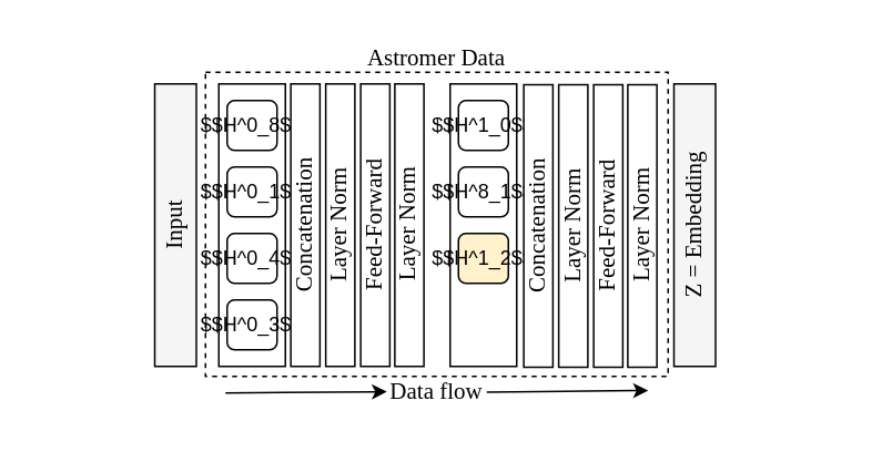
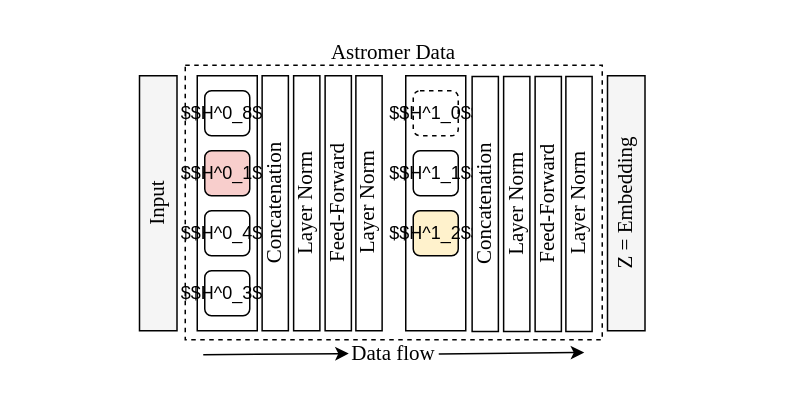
  <mxCell id="0" />
  <mxCell id="1" parent="0" />
  <mxCell id="2" value="" style="rounded=0;whiteSpace=wrap;html=1;fillColor=none;dashed=1;" vertex="1" parent="1"><mxGeometry x="123" y="43" width="278" height="183" as="geometry" /></mxCell>
  <mxCell id="3" value="" style="rounded=0;whiteSpace=wrap;html=1;" vertex="1" parent="1"><mxGeometry x="131" y="50" width="40" height="170" as="geometry" /></mxCell>
  <mxCell id="4" value="$$H^0_8$$" style="rounded=1;whiteSpace=wrap;html=1;" vertex="1" parent="1"><mxGeometry x="136" y="60" width="30" height="30" as="geometry" /></mxCell>
- <mxCell id="5" value="$$H^0_1$$" style="rounded=1;whiteSpace=wrap;html=1;" vertex="1" parent="1"><mxGeometry x="136" y="100" width="30" height="30" as="geometry" /></mxCell>
+ <mxCell id="5" value="$$H^0_1$$" style="rounded=1;whiteSpace=wrap;html=1;fillColor=#f8cecc;" vertex="1" parent="1"><mxGeometry x="136" y="100" width="30" height="30" as="geometry" /></mxCell>
  <mxCell id="6" value="$$H^0_4$$" style="rounded=1;whiteSpace=wrap;html=1;" vertex="1" parent="1"><mxGeometry x="136" y="140" width="30" height="30" as="geometry" /></mxCell>
  <mxCell id="7" value="$$H^0_3$$" style="rounded=1;whiteSpace=wrap;html=1;" vertex="1" parent="1"><mxGeometry x="136" y="180" width="30" height="30" as="geometry" /></mxCell>
  <mxCell id="8" value="" style="rounded=0;whiteSpace=wrap;html=1;" vertex="1" parent="1"><mxGeometry x="270" y="50" width="40" height="170" as="geometry" /></mxCell>
- <mxCell id="9" value="$$H^1_0$$" style="rounded=1;whiteSpace=wrap;html=1;" vertex="1" parent="1"><mxGeometry x="275" y="60" width="30" height="30" as="geometry" /></mxCell>
- <mxCell id="10" value="$$H^8_1$$" style="rounded=1;whiteSpace=wrap;html=1;" vertex="1" parent="1"><mxGeometry x="275" y="100" width="30" height="30" as="geometry" /></mxCell>
+ <mxCell id="9" value="$$H^1_0$$" style="rounded=1;whiteSpace=wrap;html=1;dashed=1;" vertex="1" parent="1"><mxGeometry x="275" y="60" width="30" height="30" as="geometry" /></mxCell>
+ <mxCell id="10" value="$$H^1_1$$" style="rounded=1;whiteSpace=wrap;html=1;" vertex="1" parent="1"><mxGeometry x="275" y="100" width="30" height="30" as="geometry" /></mxCell>
  <mxCell id="11" value="$$H^1_2$$" style="rounded=1;whiteSpace=wrap;html=1;fillColor=#fff2cc;" vertex="1" parent="1"><mxGeometry x="275" y="140" width="30" height="30" as="geometry" /></mxCell>
  <mxCell id="12" value="&lt;font style=&quot;font-size: 14px;&quot; face=&quot;Garamond&quot;&gt;Layer Norm&lt;/font&gt;" style="rounded=0;whiteSpace=wrap;html=1;rotation=-90;" vertex="1" parent="1"><mxGeometry x="119" y="126.25" width="170" height="17.5" as="geometry" /></mxCell>
  <mxCell id="13" value="&lt;font style=&quot;font-size: 14px;&quot; face=&quot;Garamond&quot;&gt;Z = Embedding&lt;/font&gt;" style="rounded=0;whiteSpace=wrap;html=1;rotation=-90;fillColor=#f5f5f5;strokeColor=#000000;fontColor=#000000;" vertex="1" parent="1"><mxGeometry x="332" y="122.5" width="170" height="25" as="geometry" /></mxCell>
  <mxCell id="14" value="&lt;font style=&quot;font-size: 14px;&quot; face=&quot;Garamond&quot;&gt;Input&lt;/font&gt;" style="rounded=0;whiteSpace=wrap;html=1;rotation=-90;fillColor=#f5f5f5;fontColor=#000000;strokeColor=#000000;" vertex="1" parent="1"><mxGeometry x="20" y="122.5" width="170" height="25" as="geometry" /></mxCell>
  <mxCell id="15" value="&lt;font style=&quot;font-size: 14px;&quot; face=&quot;Garamond&quot;&gt;Astromer Data&lt;/font&gt;" style="text;html=1;strokeColor=none;fillColor=none;align=center;verticalAlign=middle;whiteSpace=wrap;rounded=0;" vertex="1" parent="1"><mxGeometry x="192" y="20" width="140" height="30" as="geometry" /></mxCell>
  <mxCell id="16" value="&lt;font face=&quot;Garamond&quot;&gt;&lt;span style=&quot;font-size: 14px;&quot;&gt;Feed-Forward&lt;/span&gt;&lt;/font&gt;" style="rounded=0;whiteSpace=wrap;html=1;rotation=-90;" vertex="1" parent="1"><mxGeometry x="140" y="126.25" width="170" height="17.5" as="geometry" /></mxCell>
  <mxCell id="17" value="&lt;font style=&quot;font-size: 14px;&quot; face=&quot;Garamond&quot;&gt;Layer Norm&lt;/font&gt;" style="rounded=0;whiteSpace=wrap;html=1;rotation=-90;" vertex="1" parent="1"><mxGeometry x="160.5" y="126.25" width="170" height="17.5" as="geometry" /></mxCell>
  <mxCell id="18" value="&lt;font style=&quot;font-size: 14px;&quot; face=&quot;Garamond&quot;&gt;Concatenation&lt;/font&gt;" style="rounded=0;whiteSpace=wrap;html=1;rotation=-90;" vertex="1" parent="1"><mxGeometry x="98" y="126.25" width="170" height="17.5" as="geometry" /></mxCell>
  <mxCell id="19" value="&lt;font style=&quot;font-size: 14px;&quot; face=&quot;Garamond&quot;&gt;Layer Norm&lt;/font&gt;" style="rounded=0;whiteSpace=wrap;html=1;rotation=-90;" vertex="1" parent="1"><mxGeometry x="259" y="126.75" width="170" height="17.5" as="geometry" /></mxCell>
  <mxCell id="20" value="&lt;font face=&quot;Garamond&quot;&gt;&lt;span style=&quot;font-size: 14px;&quot;&gt;Feed-Forward&lt;/span&gt;&lt;/font&gt;" style="rounded=0;whiteSpace=wrap;html=1;rotation=-90;" vertex="1" parent="1"><mxGeometry x="280" y="126.75" width="170" height="17.5" as="geometry" /></mxCell>
  <mxCell id="21" value="&lt;font style=&quot;font-size: 14px;&quot; face=&quot;Garamond&quot;&gt;Layer Norm&lt;/font&gt;" style="rounded=0;whiteSpace=wrap;html=1;rotation=-90;" vertex="1" parent="1"><mxGeometry x="300.5" y="126.75" width="170" height="17.5" as="geometry" /></mxCell>
  <mxCell id="22" value="&lt;font style=&quot;font-size: 14px;&quot; face=&quot;Garamond&quot;&gt;Concatenation&lt;/font&gt;" style="rounded=0;whiteSpace=wrap;html=1;rotation=-90;" vertex="1" parent="1"><mxGeometry x="238" y="126.75" width="170" height="17.5" as="geometry" /></mxCell>
  <mxCell id="23" value="" style="endArrow=classic;html=1;rounded=0;" edge="1" parent="1" target="24"><mxGeometry width="50" height="50" relative="1" as="geometry"><mxPoint x="135" y="236" as="sourcePoint" /><mxPoint x="405" y="236" as="targetPoint" /></mxGeometry></mxCell>
  <mxCell id="24" value="&lt;font style=&quot;font-size: 14px;&quot; face=&quot;Garamond&quot;&gt;Data flow&lt;/font&gt;" style="text;html=1;strokeColor=none;fillColor=none;align=center;verticalAlign=middle;whiteSpace=wrap;rounded=0;fontSize=14;" vertex="1" parent="1"><mxGeometry x="232" y="220" width="60" height="30" as="geometry" /></mxCell>
  <mxCell id="25" value="" style="endArrow=classic;html=1;rounded=0;" edge="1" parent="1"><mxGeometry width="50" height="50" relative="1" as="geometry"><mxPoint x="292" y="235.5" as="sourcePoint" /><mxPoint x="389" y="234.5" as="targetPoint" /></mxGeometry></mxCell>
